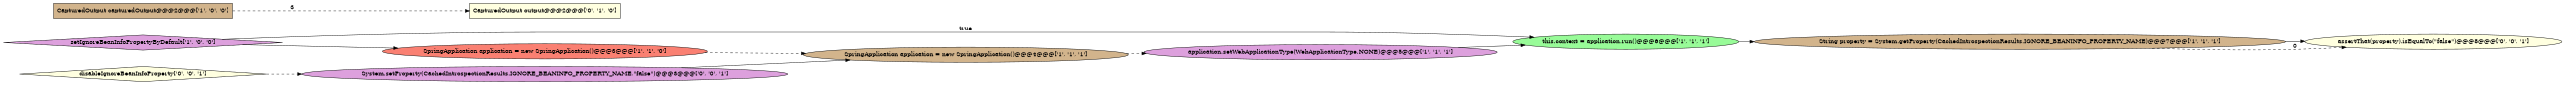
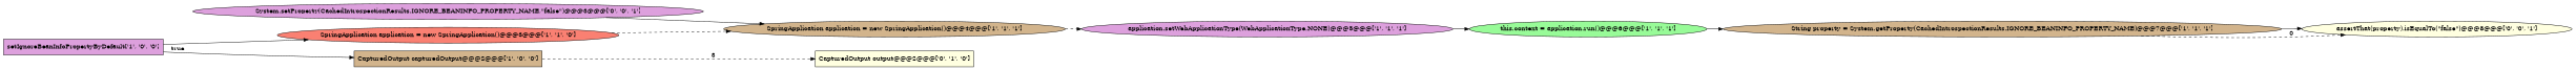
  digraph {
    rankdir=LR
    node [fillcolor=tan shape=ellipse style=filled]
    edge [style=solid]
    n1 [fillcolor=salmon label="SpringApplication application = new SpringApplication()@@@3@@@['1', '1', '0']"]
    n2 [label="SpringApplication application = new SpringApplication()@@@4@@@['1', '1', '1']"]
    n3 [fillcolor=lightyellow label="CapturedOutput output@@@2@@@['0', '1', '0']" shape=box]
    n4 [fillcolor=lightyellow label="assertThat(property).isEqualTo(\"false\")@@@8@@@['0', '0', '1']"]
    n5 [label="String property = System.getProperty(CachedIntrospectionResults.IGNORE_BEANINFO_PROPERTY_NAME)@@@7@@@['1', '1', '1']"]
    n6 [fillcolor=plum label="application.setWebApplicationType(WebApplicationType.NONE)@@@5@@@['1', '1', '1']"]
    n7 [fillcolor=palegreen label="this.context = application.run()@@@6@@@['1', '1', '1']"]
    n8 [fillcolor=plum label="System.setProperty(CachedIntrospectionResults.IGNORE_BEANINFO_PROPERTY_NAME,\"false\")@@@3@@@['0', '0', '1']"]
-   n9 [fillcolor=lightyellow label="disableIgnoreBeanInfoProperty['0', '0', '1']" shape=diamond]
    n10 [label="CapturedOutput capturedOutput@@@2@@@['1', '0', '0']" shape=box]
-   n11 [fillcolor=plum label="setIgnoreBeanInfoPropertyByDefault['1', '0', '0']" shape=diamond]
+   n11 [fillcolor=plum label="setIgnoreBeanInfoPropertyByDefault['1', '0', '0']" shape=box]
    n1 -> n2 [style=dashed]
    n2 -> n6 [style=dashed]
    n5 -> n4
    n5 -> n4 [label=0 style=dashed]
    n6 -> n7
    n7 -> n5
    n8 -> n2
-   n9 -> n8 [style=dashed]
    n10 -> n3 [label=3 style=dashed]
    n11 -> n1
-   n11 -> n7 [label=true]
+   n11 -> n10 [label=true]
  }
